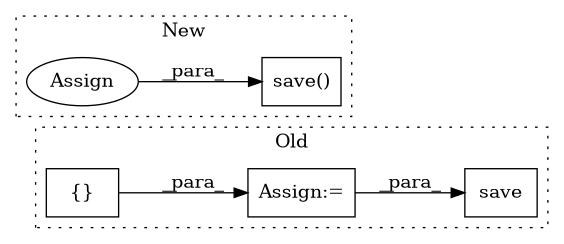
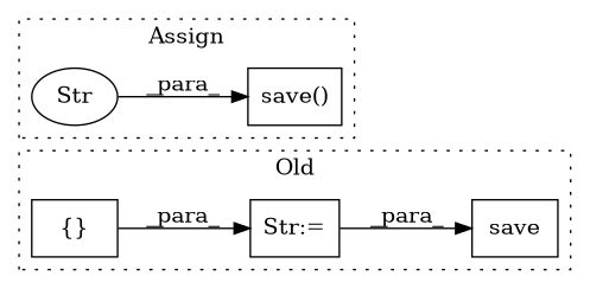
  digraph {
    rankdir=LR
    node [shape=box]
    n1 [a=95 l="1,1" label="{}" s="4737,4783"]
    n2 [a=93 l=7 label=save s=4793]
-   n3 [a=68 l=3 label="Assign:=" s=4734]
+   n3 [a=68 l=3 label="Str:=" s=4734]
    n4 [a=75 l="10,1" label="save()" s="4647,4702"]
-   n5 [a=66 l=26 label=Assign s=4676 shape=ellipse]
+   n5 [a=66 l=26 label=Str s=4676 shape=ellipse]
    subgraph cluster_1 {
      label=Old
      style=dotted
      n1
      n2
      n3
    }
    subgraph cluster_2 {
-     label=New
+     label=Assign
      style=dotted
      n4
      n5
    }
    n1 -> n3 [label=_para_]
    n3 -> n2 [label=_para_]
    n5 -> n4 [label=_para_]
  }
